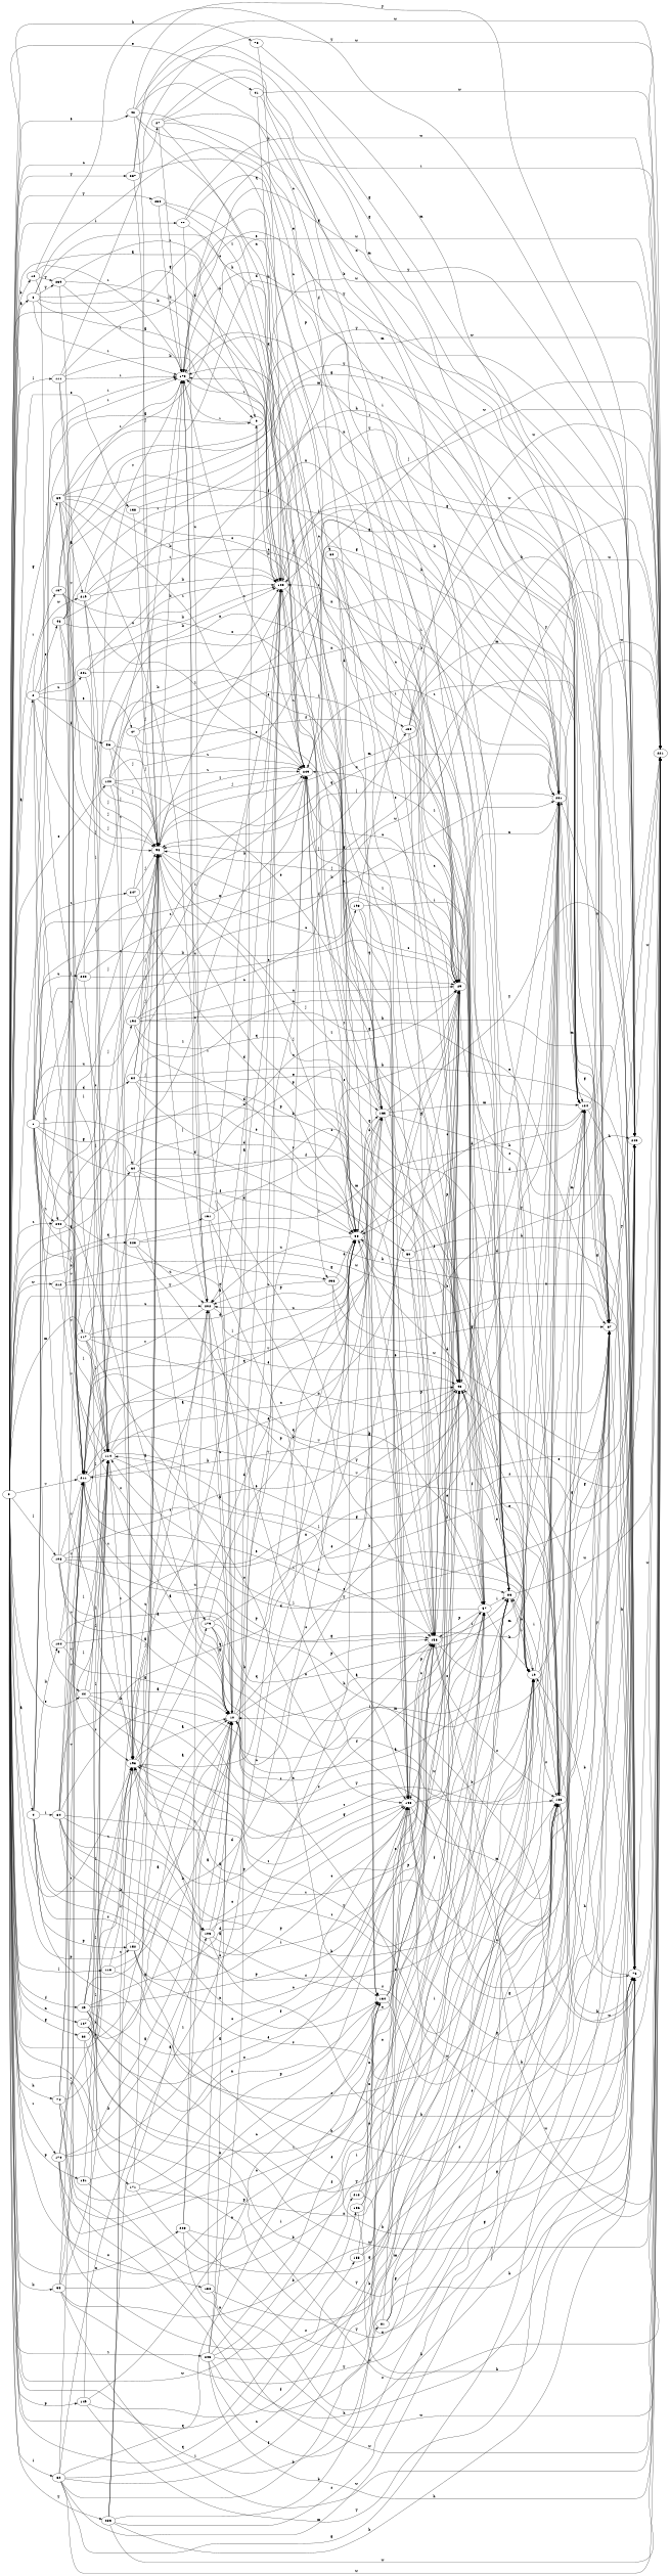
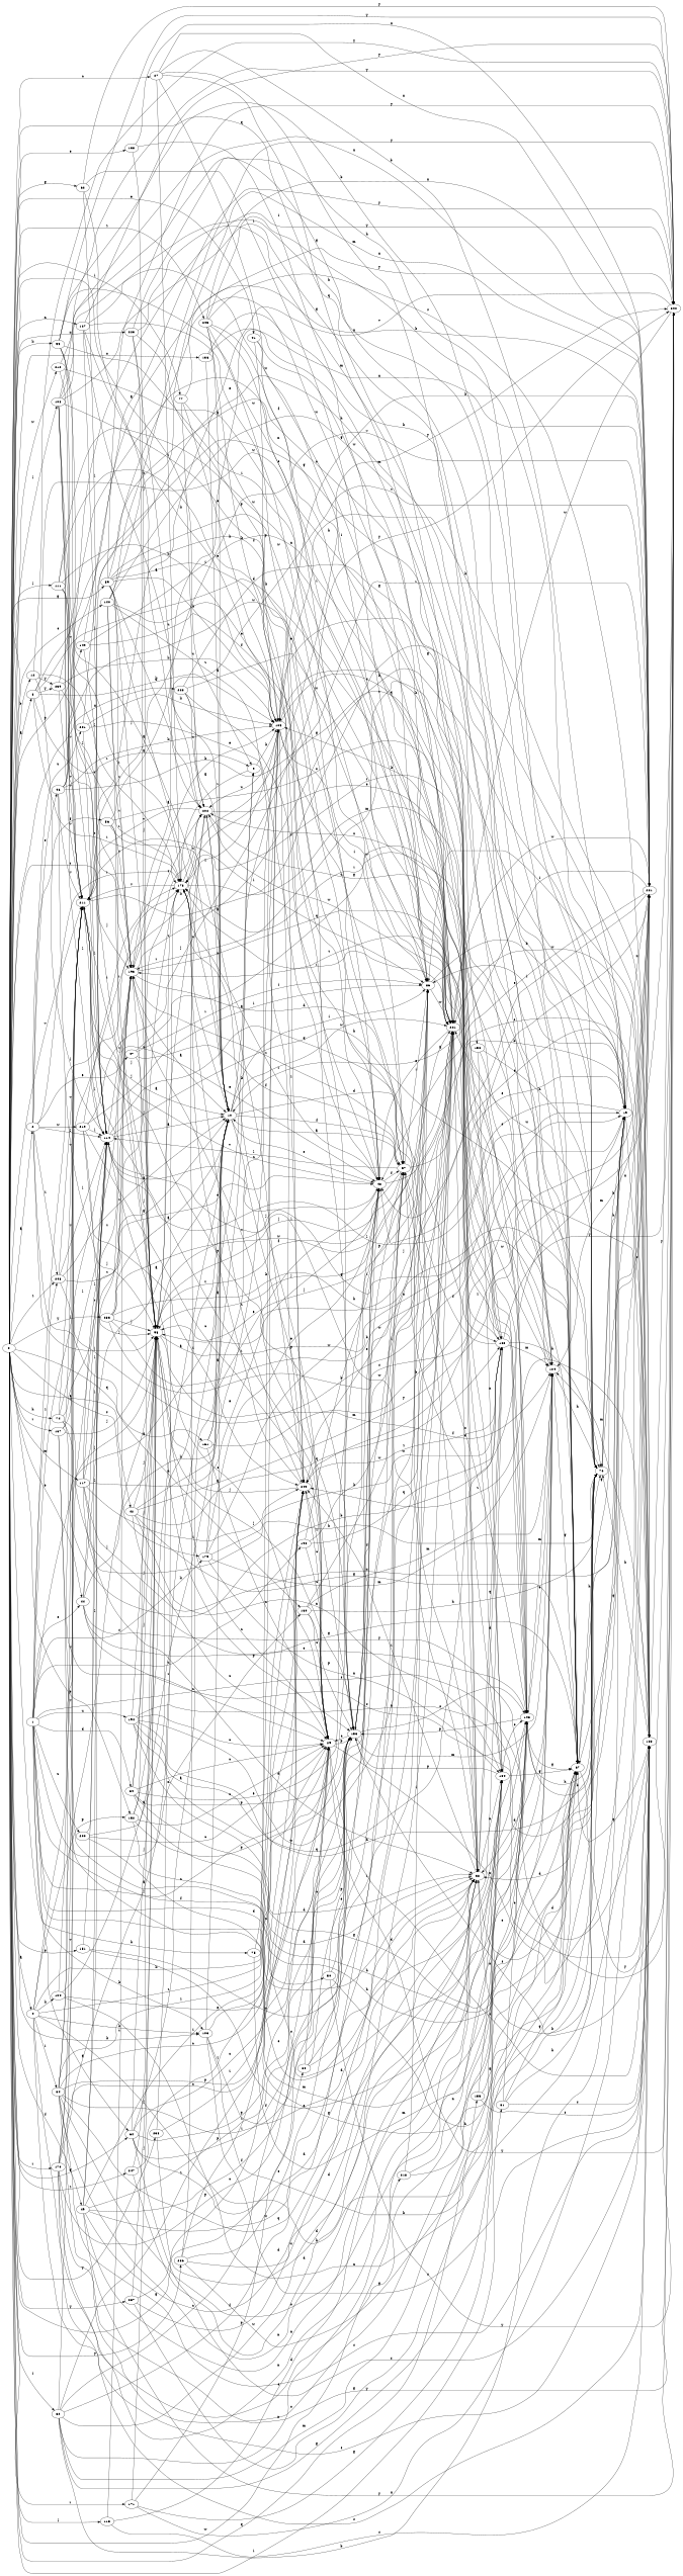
  strict digraph {
    fontname="DejaVu Serif"
    rankdir=LR
    node [fontname="DejaVu Serif"]
    edge [fontname="DejaVu Serif"]
    0
    2
    4
    8
    9
    12
    27
    41
    42
    44
    49
    59
    n13 [label=80]
    62
    64
    74
    75
    77
    81
    82
    99
    103
    108
    111
    113
    117
    127
    136
    138
    140
    149
    151
    152
    155
    156
    161
    167
    170
    171
    179
    193
    211
    212
    218
    223
    228
    233
    236
    237
    238
    245
    247
    248
    114
    130
    173
    46
    47
    56
    95
    201
    219
    143
    183
    76
    84
    104
    105
    249
    38
    67
    239
    240
    57
    19
    231
    124
    163
    86
    221
    29
    48
    134
    10
    153
    202
    1
    34
    50
    194
    198
    200
    0 -> 2 [label=a]
    0 -> 4 [label=a]
    0 -> 8 [label=a]
    0 -> 9 [label=a]
    0 -> 12 [label=b]
    0 -> 27 [label=c]
    0 -> 41 [label=e]
    0 -> 42 [label=e]
    0 -> 44 [label=e]
    0 -> 49 [label=f]
    0 -> 59 [label=g]
    0 -> n13 [label=g]
    0 -> 62 [label=g]
    0 -> 64 [label=g]
    0 -> 74 [label=h]
    0 -> 75 [label=h]
    0 -> 77 [label=i]
    0 -> 81 [label=i]
    0 -> 82 [label=i]
    0 -> 99 [label=k]
    0 -> 103 [label=k]
    0 -> 108 [label=l]
    0 -> 111 [label=l]
    0 -> 113 [label=l]
    0 -> 117 [label=m]
    0 -> 127 [label=n]
    0 -> 136 [label=o]
    0 -> 138 [label=o]
    0 -> 140 [label=o]
    0 -> 149 [label=p]
    0 -> 151 [label=p]
    0 -> 152 [label=p]
    0 -> 155 [label=q]
    0 -> 156 [label=q]
    0 -> 161 [label=q]
    0 -> 167 [label=r]
    0 -> 170 [label=r]
    0 -> 171 [label=r]
    0 -> 179 [label=s]
    0 -> 193 [label=t]
    0 -> 211 [label=v]
    0 -> 212 [label=w]
    0 -> 218 [label=w]
    0 -> 223 [label=x]
    0 -> 228 [label=x]
    0 -> 233 [label=y]
    0 -> 236 [label=y]
    0 -> 237 [label=y]
    0 -> 238 [label=y]
    0 -> 245 [label=z]
    0 -> 247 [label=z]
    0 -> 248 [label=z]
    2 -> 248 [label=z]
    2 -> 114 [label=l]
    2 -> 130 [label=n]
    2 -> 173 [label=r]
    2 -> 46 [label=e]
    2 -> 47 [label=e]
    2 -> 56 [label=f]
    2 -> 95 [label=j]
    2 -> 201 [label=u]
    2 -> 219 [label=w]
    4 -> 103 [label=k]
    4 -> 152 [label=p]
    4 -> 95 [label=j]
    4 -> 143 [label=o]
    4 -> 183 [label=s]
    4 -> 76 [label=h]
    4 -> 84 [label=i]
    4 -> 104 [label=k]
    4 -> 105 [label=k]
    4 -> 249 [label=z]
    8 -> 9 [label=a]
    8 -> 173 [label=r]
    8 -> 143 [label=o]
    8 -> 105 [label=k]
    8 -> 38 [label=d]
    8 -> 67 [label=g]
    8 -> 239 [label=y]
    9 -> 173 [label=r]
    9 -> 105 [label=k]
    12 -> 114 [label=l]
    12 -> 173 [label=r]
    12 -> 239 [label=y]
    12 -> 240 [label=y]
    27 -> 173 [label=r]
    27 -> 57 [label=f]
    27 -> 19 [label=b]
    27 -> 231 [label=x]
    27 -> 124 [label=m]
    27 -> 163 [label=q]
    41 -> 105 [label=k]
    41 -> 86 [label=i]
    41 -> 221 [label=w]
    42 -> 95 [label=j]
    42 -> 67 [label=g]
    42 -> 240 [label=y]
    42 -> 163 [label=q]
    42 -> 29 [label=c]
    42 -> 48 [label=e]
    42 -> 134 [label=n]
    44 -> 114 [label=l]
    44 -> 183 [label=s]
    44 -> 105 [label=k]
    44 -> 67 [label=g]
    44 -> 240 [label=y]
    44 -> 10 [label=a]
    49 -> 193 [label=t]
    49 -> 114 [label=l]
    49 -> 249 [label=z]
    49 -> 38 [label=d]
    49 -> 240 [label=y]
    49 -> 57 [label=f]
    49 -> 221 [label=w]
    49 -> 134 [label=n]
    49 -> 153 [label=p]
    59 -> 193 [label=t]
    59 -> 95 [label=j]
    59 -> 143 [label=o]
    59 -> 105 [label=k]
    59 -> 249 [label=z]
    59 -> 240 [label=y]
    59 -> 57 [label=f]
    59 -> 221 [label=w]
-   59 -> 219 [label=a]
+   59 -> 10 [label=a]
    59 -> 202 [label=u]
    n13 -> 38 [label=d]
    n13 -> 86 [label=i]
    n13 -> 29 [label=c]
    n13 -> 48 [label=e]
    62 -> 114 [label=l]
    62 -> 240 [label=y]
    62 -> 86 [label=i]
    62 -> 202 [label=u]
    64 -> 95 [label=j]
    64 -> 183 [label=s]
    64 -> 38 [label=d]
    64 -> 57 [label=f]
    64 -> 29 [label=c]
    64 -> 10 [label=a]
    64 -> 153 [label=p]
    74 -> 211 [label=v]
    74 -> 114 [label=l]
    74 -> 76 [label=h]
    74 -> 19 [label=b]
    74 -> 29 [label=c]
    74 -> 10 [label=a]
    75 -> 105 [label=k]
    75 -> 124 [label=m]
    77 -> 105 [label=k]
    77 -> 221 [label=w]
    77 -> 153 [label=p]
    77 -> 202 [label=u]
    81 -> 143 [label=o]
    81 -> 183 [label=s]
    81 -> 76 [label=h]
    81 -> 67 [label=g]
    82 -> 211 [label=v]
    82 -> 249 [label=z]
    82 -> 67 [label=g]
    82 -> 57 [label=f]
    82 -> 19 [label=b]
    82 -> 124 [label=m]
    82 -> 221 [label=w]
    82 -> 29 [label=c]
    82 -> 134 [label=n]
    99 -> 193 [label=t]
    99 -> 211 [label=v]
    99 -> 114 [label=l]
    99 -> 240 [label=y]
    99 -> 19 [label=b]
    99 -> 86 [label=i]
    99 -> 221 [label=w]
    103 -> 183 [label=s]
    103 -> 76 [label=h]
    103 -> 38 [label=d]
    103 -> 29 [label=c]
    103 -> 10 [label=a]
    108 -> 193 [label=t]
    108 -> 211 [label=v]
    108 -> 95 [label=j]
    108 -> 76 [label=h]
    108 -> 67 [label=g]
    108 -> 240 [label=y]
    108 -> 231 [label=x]
    108 -> 48 [label=e]
    108 -> 10 [label=a]
    111 -> 211 [label=v]
    111 -> 114 [label=l]
    111 -> 173 [label=r]
    111 -> 105 [label=k]
    111 -> 221 [label=w]
    111 -> 48 [label=e]
    113 -> 193 [label=t]
    113 -> 183 [label=s]
    113 -> 38 [label=d]
    117 -> 193 [label=t]
    117 -> 114 [label=l]
    117 -> 143 [label=o]
    117 -> 249 [label=z]
    117 -> 38 [label=d]
    117 -> 231 [label=x]
    117 -> 48 [label=e]
    117 -> 202 [label=u]
    127 -> 114 [label=l]
    127 -> 105 [label=k]
    127 -> 240 [label=y]
    127 -> 221 [label=w]
    127 -> 48 [label=e]
    127 -> 10 [label=a]
    136 -> 76 [label=h]
    136 -> 124 [label=m]
    136 -> 10 [label=a]
    138 -> 95 [label=j]
    138 -> 231 [label=x]
    138 -> 86 [label=i]
    140 -> 193 [label=t]
    140 -> 95 [label=j]
    140 -> 249 [label=z]
    140 -> 67 [label=g]
    140 -> 240 [label=y]
    140 -> 231 [label=x]
    140 -> 48 [label=e]
    149 -> 114 [label=l]
    149 -> 240 [label=y]
    149 -> 57 [label=f]
    149 -> 134 [label=n]
    151 -> 114 [label=l]
    151 -> 143 [label=o]
    151 -> 221 [label=w]
    152 -> 95 [label=j]
    152 -> 76 [label=h]
    152 -> 29 [label=c]
    152 -> 10 [label=a]
    152 -> 153 [label=p]
    155 -> 143 [label=o]
    155 -> 183 [label=s]
    155 -> 134 [label=n]
    156 -> 143 [label=o]
    156 -> 76 [label=h]
    156 -> 134 [label=n]
    161 -> 105 [label=k]
    161 -> 19 [label=b]
    161 -> 29 [label=c]
    161 -> 10 [label=a]
    167 -> 211 [label=v]
    167 -> 173 [label=r]
    167 -> 95 [label=j]
    167 -> 143 [label=o]
    167 -> 124 [label=m]
    170 -> 193 [label=t]
    170 -> 211 [label=v]
    170 -> 143 [label=o]
    170 -> 183 [label=s]
    170 -> 29 [label=c]
    170 -> 134 [label=n]
    170 -> 10 [label=a]
    170 -> 153 [label=p]
    171 -> 95 [label=j]
    171 -> 67 [label=g]
    171 -> 231 [label=x]
    171 -> 153 [label=p]
    179 -> 124 [label=m]
-   179 -> 163 [label=q]
+   179 -> 163 [label=k]
    179 -> 221 [label=w]
    179 -> 48 [label=e]
    179 -> 134 [label=n]
    179 -> 10 [label=a]
    193 -> 95 [label=j]
    193 -> 105 [label=k]
    193 -> 38 [label=d]
    193 -> 19 [label=b]
    193 -> 163 [label=q]
    193 -> 10 [label=a]
    211 -> 114 [label=l]
    211 -> 183 [label=s]
    211 -> 240 [label=y]
    211 -> 86 [label=i]
    211 -> 48 [label=e]
    211 -> 10 [label=a]
    211 -> 153 [label=p]
    212 -> 211 [label=v]
    212 -> 67 [label=g]
    212 -> 221 [label=w]
    218 -> 67 [label=g]
    218 -> 86 [label=i]
    218 -> 134 [label=n]
    223 -> 95 [label=j]
    223 -> 76 [label=h]
    223 -> 124 [label=m]
    223 -> 153 [label=p]
    223 -> 202 [label=u]
    228 -> 67 [label=g]
    228 -> 57 [label=f]
    228 -> 221 [label=w]
    228 -> 10 [label=a]
    228 -> 202 [label=u]
    233 -> 193 [label=t]
    233 -> 95 [label=j]
    233 -> 183 [label=s]
    233 -> 76 [label=h]
    233 -> 19 [label=b]
    233 -> 221 [label=w]
    233 -> 10 [label=a]
-   249 -> 236 [label=z]
+   236 -> 249 [label=z]
    236 -> 38 [label=d]
    236 -> 67 [label=g]
    236 -> 48 [label=e]
    236 -> 202 [label=u]
    237 -> 95 [label=j]
    237 -> 67 [label=g]
    237 -> 221 [label=w]
    237 -> 29 [label=c]
    238 -> 173 [label=r]
    238 -> 249 [label=z]
    238 -> 38 [label=d]
    245 -> 183 [label=s]
    245 -> 105 [label=k]
    245 -> 19 [label=b]
    245 -> 231 [label=x]
    245 -> 86 [label=i]
    245 -> 221 [label=h]
    245 -> 48 [label=e]
    245 -> 10 [label=a]
    247 -> 95 [label=j]
    247 -> 249 [label=z]
    247 -> 38 [label=d]
    248 -> 211 [label=v]
    248 -> 114 [label=l]
    248 -> 19 [label=b]
    248 -> 48 [label=e]
    248 -> 10 [label=a]
    114 -> 193 [label=t]
    114 -> 76 [label=h]
    114 -> 67 [label=g]
    114 -> 163 [label=q]
    114 -> 29 [label=c]
    114 -> 10 [label=a]
    130 -> 76 [label=h]
    130 -> 124 [label=m]
    130 -> 221 [label=w]
    130 -> 29 [label=c]
    130 -> 153 [label=p]
    173 -> 211 [label=v]
    173 -> 249 [label=z]
    173 -> 240 [label=y]
    173 -> 124 [label=m]
    173 -> 29 [label=c]
    173 -> 202 [label=u]
    46 -> 211 [label=v]
    46 -> 95 [label=j]
    46 -> 105 [label=k]
    46 -> 67 [label=g]
    46 -> 240 [label=y]
    46 -> 231 [label=x]
    46 -> 221 [label=w]
    47 -> 95 [label=j]
    47 -> 67 [label=g]
    47 -> 57 [label=f]
    47 -> 86 [label=i]
    56 -> 193 [label=t]
    56 -> 95 [label=j]
    56 -> 143 [label=o]
    56 -> 249 [label=z]
    56 -> 231 [label=x]
    95 -> 173 [label=r]
    95 -> 57 [label=f]
    95 -> 231 [label=x]
    95 -> 124 [label=m]
    95 -> 29 [label=c]
    95 -> 153 [label=p]
    201 -> 114 [label=l]
    201 -> 76 [label=h]
    201 -> 105 [label=k]
    201 -> 48 [label=e]
    219 -> 114 [label=l]
    219 -> 95 [label=j]
    219 -> 105 [label=k]
    219 -> 249 [label=z]
    219 -> 240 [label=y]
    219 -> 86 [label=i]
    219 -> 29 [label=c]
    143 -> 193 [label=t]
    143 -> 173 [label=r]
    143 -> 76 [label=h]
    143 -> 67 [label=g]
    143 -> 19 [label=b]
    143 -> 124 [label=m]
    143 -> 153 [label=p]
    183 -> 76 [label=h]
    183 -> 105 [label=k]
    183 -> 249 [label=z]
    183 -> 67 [label=g]
    183 -> 240 [label=y]
    183 -> 124 [label=m]
    183 -> 86 [label=i]
    183 -> 221 [label=w]
    183 -> 48 [label=e]
    76 -> 38 [label=d]
    76 -> 19 [label=b]
    76 -> 231 [label=x]
    76 -> 221 [label=w]
    84 -> 211 [label=v]
    84 -> 95 [label=j]
    84 -> 143 [label=o]
    84 -> 183 [label=s]
    84 -> 249 [label=z]
    84 -> 240 [label=y]
    84 -> 163 [label=q]
    84 -> 86 [label=i]
    84 -> 29 [label=c]
    84 -> 134 [label=n]
    84 -> 153 [label=p]
    104 -> 211 [label=v]
    104 -> 231 [label=x]
    104 -> 48 [label=e]
    104 -> 10 [label=a]
    105 -> 249 [label=z]
    105 -> 67 [label=g]
    105 -> 163 [label=q]
    105 -> 86 [label=i]
    105 -> 221 [label=w]
    105 -> 202 [label=u]
    249 -> 173 [label=r]
    249 -> 95 [label=j]
    249 -> 221 [label=w]
    249 -> 29 [label=c]
    38 -> 114 [label=l]
    38 -> 249 [label=z]
    38 -> 19 [label=b]
    38 -> 163 [label=q]
    38 -> 134 [label=n]
    38 -> 202 [label=u]
    67 -> 76 [label=h]
    67 -> 240 [label=y]
    239 -> 211 [label=v]
    239 -> 173 [label=r]
    239 -> 105 [label=k]
    239 -> 134 [label=n]
    240 -> 211 [label=v]
    240 -> 221 [label=w]
    57 -> 193 [label=t]
    57 -> 114 [label=l]
    57 -> 95 [label=j]
    57 -> 143 [label=o]
    57 -> 19 [label=b]
    57 -> 86 [label=i]
    57 -> 10 [label=a]
    57 -> 153 [label=p]
    19 -> 193 [label=t]
    19 -> 114 [label=l]
    19 -> 183 [label=s]
    19 -> 76 [label=h]
    19 -> 38 [label=d]
    19 -> 67 [label=g]
    19 -> 231 [label=x]
    19 -> 86 [label=i]
    19 -> 48 [label=e]
    231 -> 193 [label=t]
    231 -> 211 [label=v]
    231 -> 173 [label=r]
    231 -> 95 [label=j]
    231 -> 105 [label=k]
    231 -> 249 [label=z]
    231 -> 67 [label=g]
    231 -> 124 [label=m]
    231 -> 221 [label=w]
    231 -> 48 [label=e]
    231 -> 10 [label=a]
    124 -> 173 [label=r]
    124 -> 143 [label=o]
    124 -> 76 [label=h]
    124 -> 105 [label=k]
    124 -> 38 [label=d]
    124 -> 67 [label=g]
    124 -> 221 [label=w]
    163 -> 76 [label=h]
    163 -> 105 [label=k]
    163 -> 249 [label=z]
    163 -> 38 [label=d]
    163 -> 240 [label=y]
    163 -> 57 [label=f]
    163 -> 124 [label=m]
    163 -> 202 [label=u]
    86 -> 95 [label=j]
    86 -> 19 [label=b]
    86 -> 221 [label=w]
    221 -> 173 [label=r]
    221 -> 95 [label=j]
    221 -> 38 [label=d]
    221 -> 48 [label=e]
    29 -> 211 [label=v]
    29 -> 183 [label=s]
    29 -> 249 [label=z]
    29 -> 240 [label=y]
    29 -> 231 [label=x]
    29 -> 153 [label=p]
    48 -> 211 [label=v]
    48 -> 173 [label=r]
    48 -> 95 [label=j]
    48 -> 183 [label=s]
    48 -> 57 [label=f]
    134 -> 143 [label=o]
    134 -> 67 [label=g]
    134 -> 57 [label=f]
    134 -> 153 [label=p]
    10 -> 9 [label=a]
    10 -> 173 [label=r]
    10 -> 38 [label=d]
    10 -> 57 [label=f]
    10 -> 86 [label=i]
    10 -> 221 [label=w]
    10 -> 48 [label=e]
    10 -> 153 [label=p]
    10 -> 202 [label=u]
    153 -> 193 [label=t]
    153 -> 95 [label=j]
    153 -> 143 [label=o]
    153 -> 183 [label=s]
    153 -> 124 [label=m]
    153 -> 86 [label=i]
    153 -> 221 [label=w]
    153 -> 29 [label=c]
    153 -> 48 [label=e]
    202 -> 193 [label=t]
    202 -> 211 [label=v]
    202 -> 95 [label=j]
    202 -> 143 [label=o]
    202 -> 221 [label=w]
    202 -> 10 [label=a]
    1 -> 9 [label=a]
    1 -> 44 [label=e]
    1 -> 64 [label=g]
    1 -> 103 [label=k]
    1 -> 179 [label=s]
    1 -> 248 [label=z]
    1 -> 114 [label=l]
    1 -> 130 [label=n]
    1 -> 173 [label=r]
    1 -> 143 [label=o]
    1 -> 183 [label=s]
    1 -> 38 [label=d]
    1 -> 29 [label=c]
    1 -> 34 [label=d]
    1 -> 50 [label=f]
    1 -> 194 [label=u]
    1 -> 198 [label=u]
    1 -> 200 [label=u]
    34 -> 173 [label=r]
    34 -> 95 [label=j]
    34 -> 76 [label=h]
    34 -> 38 [label=d]
    34 -> 29 [label=c]
    34 -> 48 [label=e]
    34 -> 153 [label=p]
    50 -> 76 [label=h]
    50 -> 240 [label=y]
    50 -> 57 [label=f]
    50 -> 153 [label=p]
    194 -> 95 [label=j]
    194 -> 76 [label=h]
    194 -> 38 [label=d]
    194 -> 67 [label=g]
    194 -> 231 [label=x]
    194 -> 163 [label=q]
    194 -> 221 [label=w]
    194 -> 29 [label=c]
    198 -> 163 [label=q]
    198 -> 86 [label=i]
    198 -> 221 [label=w]
    198 -> 29 [label=c]
    200 -> 114 [label=l]
    200 -> 105 [label=k]
    200 -> 67 [label=g]
    200 -> 29 [label=c]
  }
